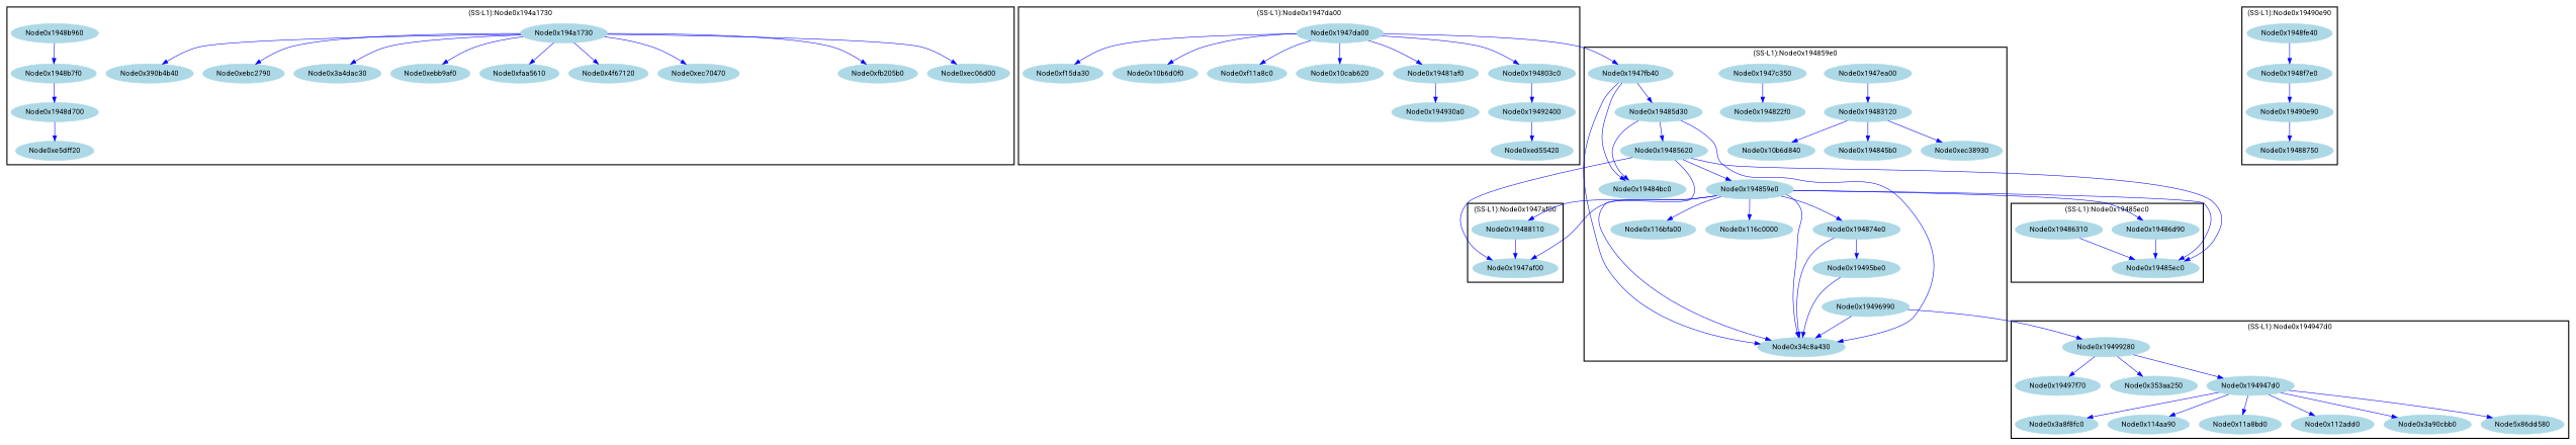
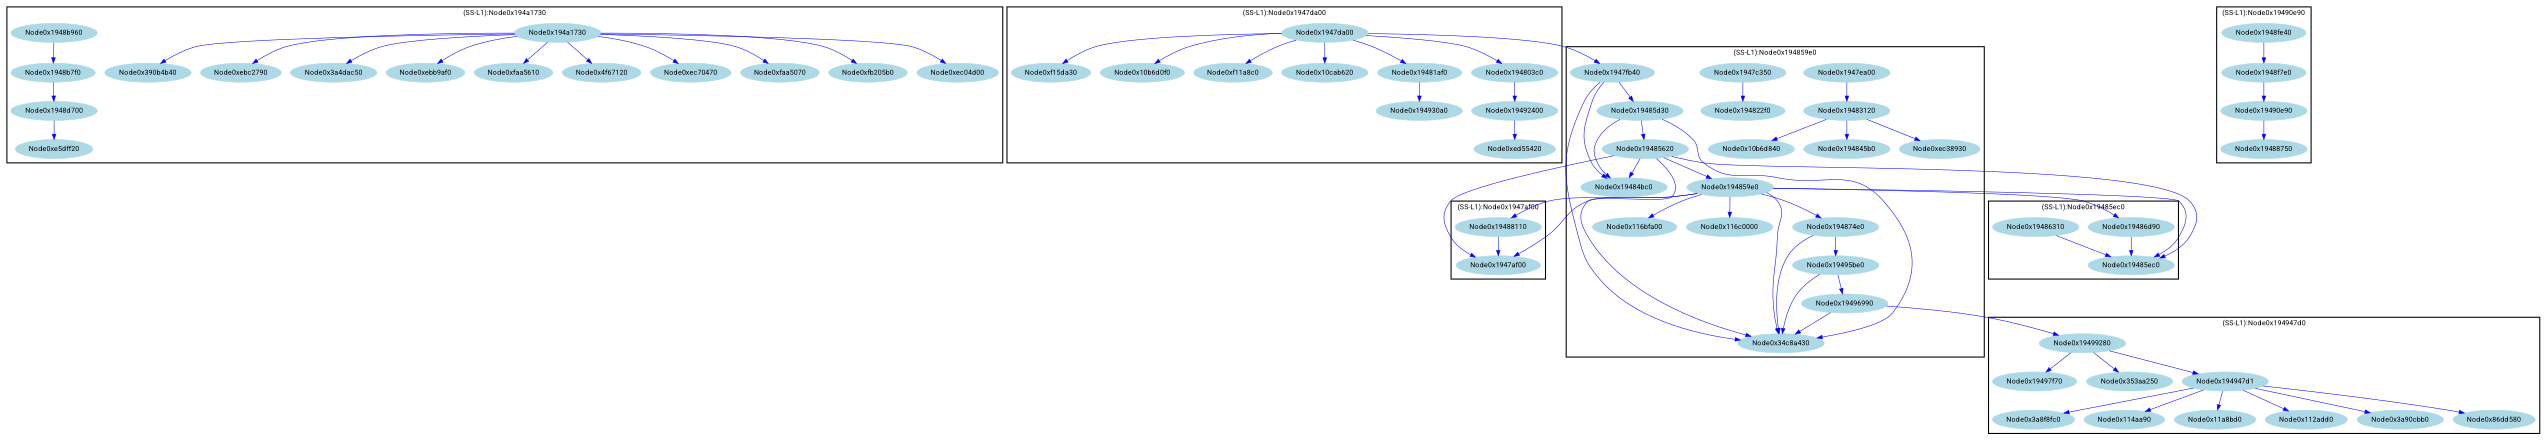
  digraph {
    fontname=Roboto
    node [color=lightblue fontcolor=black fontname=Roboto shape=ellipse style=filled]
    edge [color=blue font=6 fontname=Roboto]
    n1 [label=Node0x194a1730]
    n2 [label=Node0xec70470]
+   n3 [label=Node0xfaa5070]
    n4 [label=Node0xfb205b0]
-   n5 [label=Node0xec06d00]
+   n5 [label=Node0xec04d00]
    n6 [label=Node0x390b4b40]
    n7 [label=Node0xebc2790]
-   n8 [label=Node0x3a4dac30]
+   n8 [label=Node0x3a4dac50]
    n9 [label=Node0xebb9af0]
    n10 [label=Node0xfaa5610]
    n11 [label=Node0x4f67120]
    n12 [label=Node0x1948b7f0]
    n13 [label=Node0x1948b960]
    n14 [label=Node0x1948d700]
    n15 [label=Node0xe5dff20]
    n16 [label=Node0x19486d90]
    n17 [label=Node0x19485ec0]
    n18 [label=Node0x19486310]
    n19 [label=Node0x1948fe40]
    n20 [label=Node0x1948f7e0]
    n21 [label=Node0x19488750]
    n22 [label=Node0x19490e90]
    n23 [label=Node0x19488110]
    n24 [label=Node0x1947af00]
    n25 [label=Node0x19499280]
    n26 [label=Node0x19497f70]
    n27 [label=Node0x353aa250]
-   n28 [label=Node0x194947d0]
+   n28 [label=Node0x194947d1]
    n29 [label=Node0x3a8f8fc0]
    n30 [label=Node0x114aa90]
    n31 [label=Node0x11a8bd0]
    n32 [label=Node0x112add0]
    n33 [label=Node0x3a90cbb0]
-   n34 [label=Node5x86dd580]
+   n34 [label=Node0x86dd580]
    n35 [label=Node0xf15da30]
    n36 [label=Node0x10b6d0f0]
    n37 [label=Node0xf11a8c0]
    n38 [label=Node0x10cab620]
    n39 [label=Node0x1947da00]
    n40 [label=Node0x194930a0]
    n41 [label=Node0x19481af0]
    n42 [label=Node0x19492400]
    n43 [label=Node0x194803c0]
    n44 [label=Node0xed55420]
    n45 [label=Node0x19496990]
    n46 [label=Node0x34c8a430]
    n47 [label=Node0x19495be0]
    n48 [label=Node0x194874e0]
    n49 [label=Node0x10b6d840]
    n50 [label=Node0x194845b0]
    n51 [label=Node0xec38930]
    n52 [label=Node0x1947ea00]
    n53 [label=Node0x19483120]
    n54 [label=Node0x1947c350]
    n55 [label=Node0x194822f0]
    n56 [label=Node0x194859e0]
    n57 [label=Node0x116bfa00]
    n58 [label=Node0x116c0000]
    n59 [label=Node0x19484bc0]
    n60 [label=Node0x19485620]
    n61 [label=Node0x1947fb40]
    n62 [label=Node0x19485d30]
    subgraph cluster_1 {
      color=black
      label="(SS-L1):Node0x194a1730"
      style=bold
      n1
      n2
+     n3
      n4
      n5
      n6
      n7
      n8
      n9
      n10
      n11
      n12
      n13
      n14
      n15
    }
    subgraph cluster_2 {
      color=black
      label="(SS-L1):Node0x19485ec0"
      style=bold
      n16
      n17
      n18
    }
    subgraph cluster_3 {
      color=black
      label="(SS-L1):Node0x19490e90"
      style=bold
      n19
      n20
      n21
      n22
    }
    subgraph cluster_4 {
      color=black
      label="(SS-L1):Node0x1947af00"
      style=bold
      n23
      n24
    }
    subgraph cluster_5 {
      color=black
      label="(SS-L1):Node0x194947d0"
      style=bold
      n25
      n26
      n27
      n28
      n29
      n30
      n31
      n32
      n33
      n34
    }
    subgraph cluster_6 {
      color=black
      label="(SS-L1):Node0x1947da00"
      style=bold
      n35
      n36
      n37
      n38
      n39
      n40
      n41
      n42
      n43
      n44
    }
    subgraph cluster_7 {
      color=black
      label="(SS-L1):Node0x194859e0"
      style=bold
      n45
      n46
      n47
      n48
      n49
      n50
      n51
      n52
      n53
      n54
      n55
      n56
      n57
      n58
      n59
      n60
      n61
      n62
    }
    n1 -> n2
+   n1 -> n3
    n1 -> n4
    n1 -> n5
    n1 -> n6
    n1 -> n7
    n1 -> n8
    n1 -> n9
    n1 -> n10
    n1 -> n11
    n12 -> n14
    n13 -> n12
    n14 -> n15
    n16 -> n17
    n18 -> n17
    n19 -> n20
    n20 -> n22
    n22 -> n21
    n23 -> n24
    n25 -> n26
    n25 -> n27
    n25 -> n28
    n28 -> n29
    n28 -> n30
    n28 -> n31
    n28 -> n32
    n28 -> n33
    n28 -> n34
    n39 -> n35
    n39 -> n36
    n39 -> n37
    n39 -> n38
    n39 -> n41
    n39 -> n43
    n39 -> n61
    n41 -> n40
    n42 -> n44
    n43 -> n42
    n45 -> n25
    n45 -> n46
+   n47 -> n45
    n47 -> n46
    n48 -> n46
    n48 -> n47
    n52 -> n53
    n53 -> n49
    n53 -> n50
    n53 -> n51
    n54 -> n55
    n56 -> n16
    n56 -> n17
    n56 -> n23
    n56 -> n24
    n56 -> n46
    n56 -> n48
    n56 -> n57
    n56 -> n58
    n60 -> n17
    n60 -> n24
    n60 -> n46
    n60 -> n56
+   n60 -> n59
    n61 -> n46
    n61 -> n59
    n61 -> n62
    n62 -> n46
    n62 -> n59
    n62 -> n60
  }
